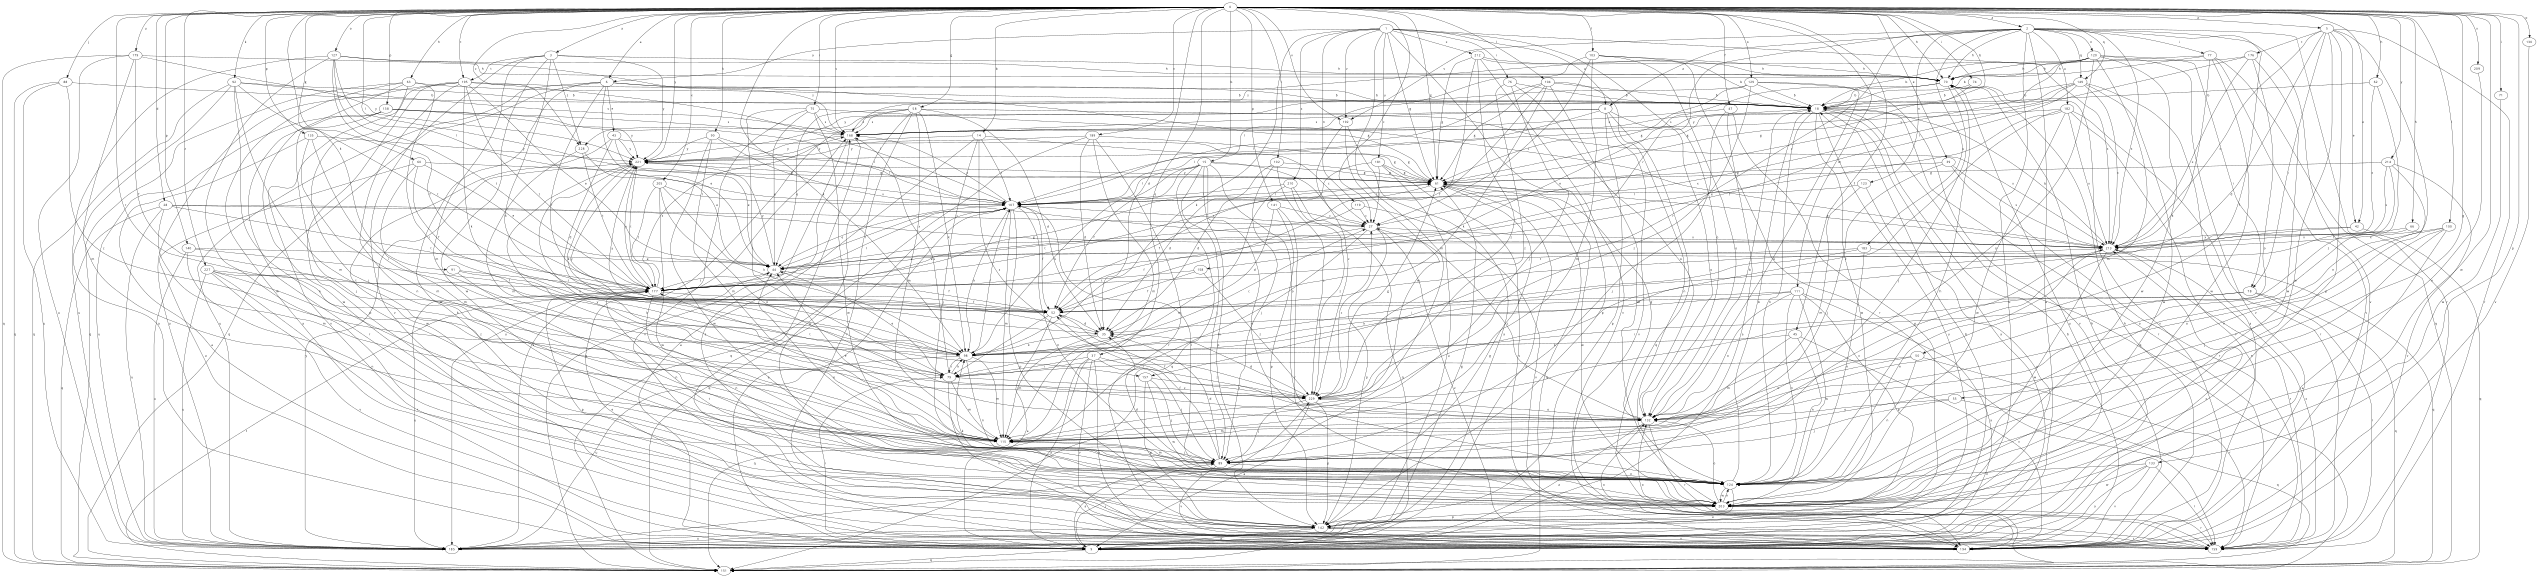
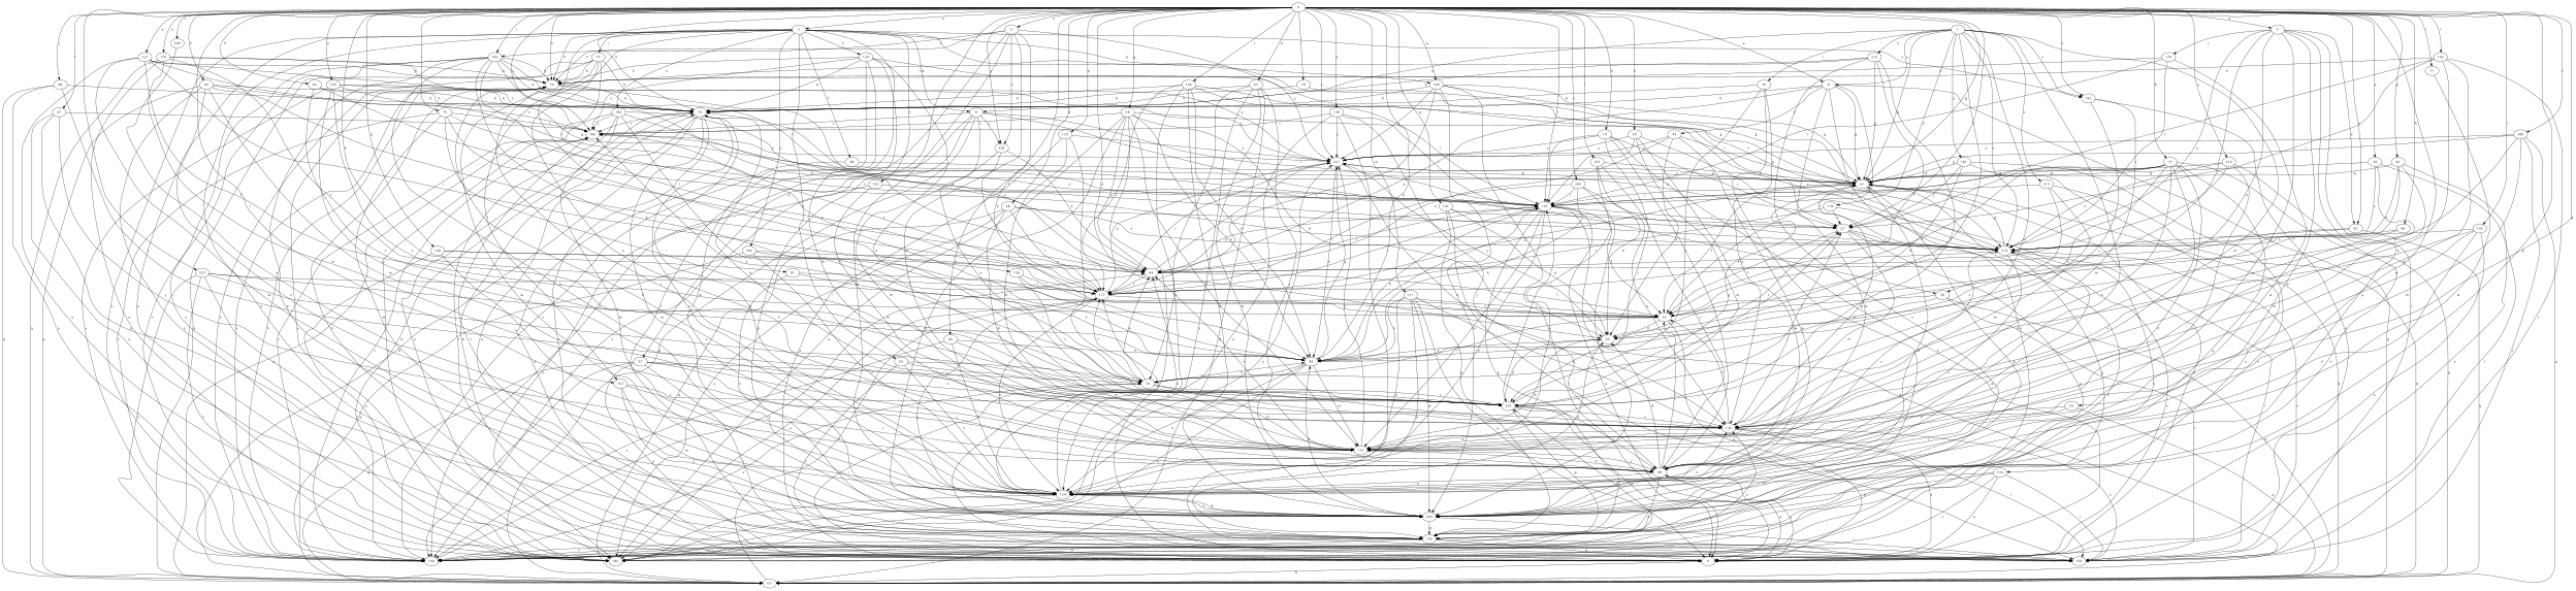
  strict digraph {
    fontname="Open Sans"
    node [fontname="Open Sans"]
    edge [fontname="Open Sans"]
    0
    2
    3
    5
    6
    14
    15
    18
    27
    28
    35
    37
    39
    42
    45
    47
    55
    58
    60
    61
    62
    63
    66
    70
    71
    74
    75
    88
    90
    91
    92
    98
    100
    102
    103
    104
    107
    111
    127
    129
-   130
    133
    135
    138
    140
    141
    149
    157
    168
    n50 [label=195]
    179
    189
    192
    203
    205
    209
    214
    221
    227
    228
    8
    213
    9
+   48
    50
    77
    120
    123
    158
    159
    182
    183
    185
    194
    115
    78
    124
    142
    176
    43
    44
    52
    151
    89
    229
    132
    177
    79
    1
    76
    119
    181
    210
    212
    0 -> 2 [label=a]
    0 -> 3 [label=a]
    0 -> 5 [label=a]
    0 -> 6 [label=a]
    0 -> 14 [label=b]
    0 -> 15 [label=b]
    0 -> 18 [label=b]
    0 -> 27 [label=c]
    0 -> 28 [label=d]
    0 -> 35 [label=d]
    0 -> 37 [label=e]
    0 -> 39 [label=e]
    0 -> 42 [label=e]
    0 -> 45 [label=f]
    0 -> 47 [label=f]
    0 -> 55 [label=g]
    0 -> 58 [label=g]
    0 -> 60 [label=g]
    0 -> 61 [label=g]
    0 -> 62 [label=h]
    0 -> 63 [label=h]
    0 -> 66 [label=h]
    0 -> 70 [label=h]
    0 -> 71 [label=i]
    0 -> 74 [label=i]
    0 -> 75 [label=i]
    0 -> 88 [label=j]
    0 -> 90 [label=k]
    0 -> 91 [label=k]
    0 -> 92 [label=k]
    0 -> 98 [label=k]
    0 -> 100 [label=l]
    0 -> 102 [label=l]
    0 -> 103 [label=l]
    0 -> 104 [label=l]
    0 -> 107 [label=l]
    0 -> 111 [label=m]
    0 -> 127 [label=o]
    0 -> 129 [label=o]
-   0 -> 130 [label=o]
    0 -> 133 [label=p]
    0 -> 135 [label=p]
    0 -> 138 [label=p]
    0 -> 140 [label=p]
    0 -> 141 [label=p]
    0 -> 149 [label=q]
    0 -> 157 [label=r]
    0 -> 168 [label=s]
    0 -> n50 [label=t]
    0 -> 179 [label=u]
    0 -> 189 [label=v]
    0 -> 192 [label=v]
    0 -> 203 [label=w]
    0 -> 205 [label=x]
    0 -> 209 [label=x]
    0 -> 214 [label=y]
    0 -> 221 [label=y]
    0 -> 227 [label=z]
    0 -> 228 [label=z]
    2 -> 70 [label=h]
    2 -> 149 [label=q]
    2 -> 157 [label=r]
    2 -> 192 [label=v]
    2 -> 8 [label=a]
    2 -> 213 [label=x]
    2 -> 9 [label=a]
+   2 -> 48 [label=f]
    2 -> 50 [label=f]
    2 -> 77 [label=i]
    2 -> 120 [label=n]
    2 -> 123 [label=n]
    2 -> 158 [label=r]
    2 -> 159 [label=r]
    2 -> 182 [label=u]
    2 -> 183 [label=u]
    2 -> 185 [label=u]
    2 -> 194 [label=v]
    3 -> 70 [label=h]
    3 -> 98 [label=k]
    3 -> n50 [label=t]
    3 -> 203 [label=w]
    3 -> 221 [label=y]
    3 -> 228 [label=z]
    3 -> 194 [label=v]
    3 -> 115 [label=m]
    5 -> 35 [label=d]
    5 -> 42 [label=e]
    5 -> 203 [label=w]
    5 -> 213 [label=x]
    5 -> 159 [label=r]
    5 -> 78 [label=i]
    5 -> 124 [label=n]
    5 -> 142 [label=p]
    5 -> 176 [label=t]
    6 -> 18 [label=b]
    6 -> 61 [label=g]
    6 -> 203 [label=w]
    6 -> 185 [label=u]
    6 -> 43 [label=e]
    6 -> 44 [label=e]
    6 -> 52 [label=f]
    6 -> 151 [label=q]
    14 -> 27 [label=c]
    14 -> 107 [label=l]
    14 -> 221 [label=y]
    14 -> 9 [label=a]
    14 -> 89 [label=j]
    14 -> 229 [label=z]
    15 -> 27 [label=c]
    15 -> 61 [label=g]
    15 -> 98 [label=k]
    15 -> 107 [label=l]
    15 -> 124 [label=n]
    15 -> 142 [label=p]
    15 -> 52 [label=f]
    15 -> 151 [label=q]
    15 -> 89 [label=j]
    15 -> 132 [label=o]
    18 -> 168 [label=s]
    18 -> 203 [label=w]
    18 -> 9 [label=a]
    18 -> 159 [label=r]
    18 -> 185 [label=u]
    18 -> 124 [label=n]
    18 -> 151 [label=q]
    27 -> 213 [label=x]
    27 -> 194 [label=v]
    27 -> 115 [label=m]
    27 -> 142 [label=p]
    27 -> 52 [label=f]
    28 -> 27 [label=c]
    28 -> 213 [label=x]
    28 -> 185 [label=u]
    28 -> 115 [label=m]
    28 -> 151 [label=q]
    28 -> 177 [label=t]
    35 -> 98 [label=k]
    35 -> 221 [label=y]
    35 -> 115 [label=m]
    37 -> 9 [label=a]
    37 -> 159 [label=r]
    37 -> 194 [label=v]
    37 -> 151 [label=q]
    37 -> 89 [label=j]
    37 -> 229 [label=z]
    37 -> 79 [label=i]
    39 -> 61 [label=g]
    39 -> 213 [label=x]
    39 -> 159 [label=r]
    39 -> 89 [label=j]
    42 -> 213 [label=x]
    42 -> 151 [label=q]
    42 -> 177 [label=t]
    45 -> 98 [label=k]
    45 -> 194 [label=v]
    45 -> 115 [label=m]
    45 -> 124 [label=n]
    47 -> 168 [label=s]
    47 -> 9 [label=a]
    47 -> 142 [label=p]
    47 -> 89 [label=j]
    55 -> 151 [label=q]
    55 -> 89 [label=j]
    55 -> 132 [label=o]
    58 -> 35 [label=d]
    58 -> 98 [label=k]
    58 -> 168 [label=s]
    58 -> 213 [label=x]
    58 -> 159 [label=r]
    58 -> 185 [label=u]
    58 -> 115 [label=m]
    58 -> 142 [label=p]
    58 -> 44 [label=e]
    60 -> 61 [label=g]
    60 -> 9 [label=a]
    60 -> 115 [label=m]
    60 -> 44 [label=e]
    60 -> 52 [label=f]
    61 -> 107 [label=l]
    61 -> 203 [label=w]
    61 -> 221 [label=y]
    61 -> 9 [label=a]
    61 -> 52 [label=f]
    61 -> 151 [label=q]
    62 -> 18 [label=b]
    62 -> 213 [label=x]
    62 -> 229 [label=z]
    63 -> 18 [label=b]
    63 -> 203 [label=w]
    63 -> 9 [label=a]
    63 -> 151 [label=q]
    63 -> 89 [label=j]
    63 -> 79 [label=i]
    66 -> 213 [label=x]
    66 -> 132 [label=o]
    70 -> 18 [label=b]
    70 -> 185 [label=u]
    70 -> 194 [label=v]
    70 -> 44 [label=e]
    70 -> 89 [label=j]
    71 -> 203 [label=w]
    74 -> 18 [label=b]
    74 -> 61 [label=g]
    75 -> 168 [label=s]
    75 -> 203 [label=w]
    75 -> 213 [label=x]
    75 -> 194 [label=v]
    75 -> 44 [label=e]
    75 -> 79 [label=i]
    88 -> 18 [label=b]
    88 -> 185 [label=u]
    88 -> 151 [label=q]
    88 -> 229 [label=z]
    90 -> 107 [label=l]
    90 -> 203 [label=w]
    90 -> 221 [label=y]
    90 -> 213 [label=x]
    90 -> 115 [label=m]
    91 -> 98 [label=k]
    91 -> 124 [label=n]
    91 -> 177 [label=t]
    92 -> 18 [label=b]
    92 -> 168 [label=s]
    92 -> 9 [label=a]
    92 -> 115 [label=m]
    92 -> 124 [label=n]
    92 -> 151 [label=q]
    92 -> 177 [label=t]
    98 -> 27 [label=c]
    98 -> 107 [label=l]
    98 -> 221 [label=y]
    98 -> 185 [label=u]
    98 -> 115 [label=m]
    98 -> 124 [label=n]
    98 -> 79 [label=i]
    100 -> 213 [label=x]
    100 -> 9 [label=a]
    100 -> 124 [label=n]
    100 -> 89 [label=j]
    100 -> 132 [label=o]
    102 -> 35 [label=d]
    102 -> 61 [label=g]
    102 -> 89 [label=j]
    102 -> 229 [label=z]
    103 -> 27 [label=c]
    103 -> 70 [label=h]
    103 -> 107 [label=l]
    103 -> 159 [label=r]
    103 -> 115 [label=m]
    103 -> 132 [label=o]
    104 -> 18 [label=b]
    104 -> 61 [label=g]
    104 -> 98 [label=k]
    104 -> 107 [label=l]
    104 -> 203 [label=w]
    104 -> 124 [label=n]
    104 -> 177 [label=t]
    107 -> 27 [label=c]
    107 -> 98 [label=k]
    107 -> 168 [label=s]
    107 -> 9 [label=a]
    107 -> 115 [label=m]
    107 -> 124 [label=n]
    107 -> 142 [label=p]
    107 -> 44 [label=e]
    107 -> 52 [label=f]
    107 -> 151 [label=q]
    111 -> 98 [label=k]
    111 -> 203 [label=w]
    111 -> 9 [label=a]
    111 -> 124 [label=n]
    111 -> 142 [label=p]
    111 -> 52 [label=f]
    111 -> 132 [label=o]
    127 -> 70 [label=h]
    127 -> 107 [label=l]
    127 -> 168 [label=s]
    127 -> 203 [label=w]
    127 -> 185 [label=u]
    127 -> 52 [label=f]
    127 -> 177 [label=t]
    129 -> 18 [label=b]
    129 -> 61 [label=g]
    129 -> 221 [label=y]
    129 -> 194 [label=v]
    129 -> 229 [label=z]
    129 -> 132 [label=o]
-   130 -> 194 [label=v]
    133 -> 203 [label=w]
    133 -> 9 [label=a]
    133 -> 159 [label=r]
    133 -> 194 [label=v]
    133 -> 124 [label=n]
    135 -> 221 [label=y]
    135 -> 9 [label=a]
    135 -> 115 [label=m]
    135 -> 79 [label=i]
    138 -> 107 [label=l]
    138 -> 168 [label=s]
    138 -> 221 [label=y]
    138 -> 159 [label=r]
    138 -> 185 [label=u]
    138 -> 89 [label=j]
    140 -> 185 [label=u]
    140 -> 124 [label=n]
    140 -> 44 [label=e]
    140 -> 52 [label=f]
    141 -> 27 [label=c]
    141 -> 35 [label=d]
    141 -> 159 [label=r]
    141 -> 142 [label=p]
    149 -> 18 [label=b]
    149 -> 61 [label=g]
    149 -> 203 [label=w]
    149 -> 221 [label=y]
    149 -> 213 [label=x]
    149 -> 9 [label=a]
    149 -> 177 [label=t]
    157 -> 203 [label=w]
    157 -> 142 [label=p]
    157 -> 89 [label=j]
    157 -> 229 [label=z]
    168 -> 221 [label=y]
    168 -> 194 [label=v]
    168 -> 151 [label=q]
    n50 -> 18 [label=b]
+   n50 -> 70 [label=h]
    n50 -> 98 [label=k]
    n50 -> 107 [label=l]
    n50 -> 185 [label=u]
    n50 -> 194 [label=v]
    n50 -> 124 [label=n]
    n50 -> 142 [label=p]
    n50 -> 44 [label=e]
    n50 -> 177 [label=t]
    179 -> 70 [label=h]
    179 -> 221 [label=y]
    179 -> 185 [label=u]
    179 -> 115 [label=m]
    179 -> 52 [label=f]
    179 -> 151 [label=q]
    189 -> 35 [label=d]
    189 -> 61 [label=g]
    189 -> 221 [label=y]
    189 -> 159 [label=r]
    189 -> 115 [label=m]
    189 -> 151 [label=q]
    192 -> 9 [label=a]
    192 -> 115 [label=m]
    192 -> 229 [label=z]
    203 -> 98 [label=k]
    203 -> 159 [label=r]
    203 -> 124 [label=n]
    203 -> 142 [label=p]
    203 -> 132 [label=o]
    203 -> 177 [label=t]
    205 -> 98 [label=k]
    205 -> 107 [label=l]
    205 -> 203 [label=w]
    205 -> 132 [label=o]
    205 -> 177 [label=t]
    209 -> 124 [label=n]
    214 -> 61 [label=g]
    214 -> 213 [label=x]
    214 -> 194 [label=v]
    214 -> 124 [label=n]
    214 -> 52 [label=f]
    221 -> 61 [label=g]
    221 -> 98 [label=k]
    221 -> 132 [label=o]
    221 -> 177 [label=t]
    227 -> 98 [label=k]
    227 -> 159 [label=r]
    227 -> 185 [label=u]
    227 -> 194 [label=v]
    227 -> 229 [label=z]
    227 -> 177 [label=t]
    228 -> 115 [label=m]
    228 -> 44 [label=e]
    228 -> 177 [label=t]
    8 -> 107 [label=l]
    8 -> 168 [label=s]
    8 -> 228 [label=z]
    8 -> 194 [label=v]
-   120 -> 78 [label=i]
+   8 -> 78 [label=i]
    8 -> 142 [label=p]
    8 -> 151 [label=q]
    8 -> 132 [label=o]
    213 -> 18 [label=b]
    213 -> 61 [label=g]
    213 -> 203 [label=w]
    213 -> 159 [label=r]
    213 -> 124 [label=n]
    213 -> 44 [label=e]
    9 -> 18 [label=b]
    9 -> 70 [label=h]
    9 -> 213 [label=x]
    9 -> 151 [label=q]
    9 -> 89 [label=j]
    9 -> 79 [label=i]
+   48 -> 61 [label=g]
+   48 -> 9 [label=a]
    50 -> 159 [label=r]
    50 -> 124 [label=n]
    50 -> 132 [label=o]
    50 -> 79 [label=i]
    77 -> 18 [label=b]
    77 -> 70 [label=h]
    77 -> 98 [label=k]
    77 -> 203 [label=w]
    77 -> 194 [label=v]
    77 -> 151 [label=q]
    120 -> 18 [label=b]
    120 -> 27 [label=c]
    120 -> 70 [label=h]
    120 -> 168 [label=s]
    120 -> 203 [label=w]
    120 -> 194 [label=v]
    120 -> 115 [label=m]
    120 -> 132 [label=o]
    123 -> 107 [label=l]
    123 -> 185 [label=u]
    123 -> 115 [label=m]
    158 -> 52 [label=f]
    158 -> 229 [label=z]
    158 -> 177 [label=t]
    159 -> 213 [label=x]
    159 -> 132 [label=o]
    182 -> 168 [label=s]
    182 -> 203 [label=w]
    182 -> 213 [label=x]
    182 -> 159 [label=r]
    182 -> 194 [label=v]
    182 -> 44 [label=e]
    182 -> 229 [label=z]
    183 -> 124 [label=n]
    183 -> 44 [label=e]
    183 -> 151 [label=q]
    183 -> 79 [label=i]
    185 -> 61 [label=g]
    185 -> 168 [label=s]
    185 -> 221 [label=y]
    185 -> 229 [label=z]
    194 -> 18 [label=b]
    194 -> 70 [label=h]
    194 -> 44 [label=e]
    194 -> 132 [label=o]
    115 -> 221 [label=y]
    115 -> 44 [label=e]
    115 -> 89 [label=j]
    78 -> 159 [label=r]
    78 -> 52 [label=f]
    78 -> 151 [label=q]
    78 -> 79 [label=i]
    124 -> 18 [label=b]
    124 -> 35 [label=d]
    124 -> 70 [label=h]
    124 -> 107 [label=l]
    124 -> 203 [label=w]
    124 -> 185 [label=u]
    124 -> 44 [label=e]
    142 -> 61 [label=g]
    142 -> 168 [label=s]
    142 -> 9 [label=a]
    142 -> 159 [label=r]
    142 -> 185 [label=u]
    142 -> 194 [label=v]
    176 -> 70 [label=h]
    176 -> 107 [label=l]
    176 -> 203 [label=w]
    176 -> 213 [label=x]
-   176 -> 132 [label=o]
+   77 -> 132 [label=o]
    43 -> 35 [label=d]
    43 -> 61 [label=g]
    43 -> 203 [label=w]
    43 -> 221 [label=y]
    43 -> 44 [label=e]
    44 -> 107 [label=l]
    44 -> 221 [label=y]
    44 -> 52 [label=f]
    44 -> 177 [label=t]
    52 -> 35 [label=d]
    52 -> 9 [label=a]
    52 -> 79 [label=i]
    151 -> 177 [label=t]
    89 -> 35 [label=d]
    89 -> 213 [label=x]
    89 -> 9 [label=a]
    89 -> 194 [label=v]
    89 -> 115 [label=m]
    89 -> 124 [label=n]
    89 -> 52 [label=f]
    229 -> 27 [label=c]
    229 -> 35 [label=d]
    229 -> 61 [label=g]
    229 -> 9 [label=a]
    229 -> 142 [label=p]
    229 -> 89 [label=j]
    229 -> 132 [label=o]
    132 -> 18 [label=b]
    132 -> 27 [label=c]
    132 -> 61 [label=g]
    132 -> 9 [label=a]
    132 -> 159 [label=r]
    132 -> 115 [label=m]
    132 -> 52 [label=f]
    177 -> 61 [label=g]
    177 -> 107 [label=l]
    177 -> 168 [label=s]
    177 -> 221 [label=y]
    177 -> 185 [label=u]
    177 -> 124 [label=n]
    177 -> 142 [label=p]
    177 -> 52 [label=f]
    79 -> 98 [label=k]
    79 -> 168 [label=s]
    79 -> 194 [label=v]
    79 -> 115 [label=m]
    79 -> 44 [label=e]
    79 -> 229 [label=z]
    79 -> 177 [label=t]
    1 -> 6 [label=a]
    1 -> 61 [label=g]
    1 -> 98 [label=k]
    1 -> 192 [label=v]
    1 -> 8 [label=a]
    1 -> 213 [label=x]
    1 -> 115 [label=m]
    1 -> 89 [label=j]
    1 -> 132 [label=o]
    1 -> 76 [label=i]
    1 -> 119 [label=n]
    1 -> 181 [label=u]
    1 -> 210 [label=x]
    1 -> 212 [label=x]
    76 -> 18 [label=b]
    76 -> 142 [label=p]
    76 -> 229 [label=z]
    76 -> 132 [label=o]
    119 -> 27 [label=c]
    119 -> 194 [label=v]
    119 -> 177 [label=t]
    181 -> 27 [label=c]
    181 -> 35 [label=d]
    181 -> 61 [label=g]
    181 -> 185 [label=u]
    181 -> 194 [label=v]
    210 -> 107 [label=l]
    210 -> 115 [label=m]
    210 -> 151 [label=q]
    210 -> 229 [label=z]
    212 -> 18 [label=b]
    212 -> 61 [label=g]
    212 -> 70 [label=h]
    212 -> 194 [label=v]
    212 -> 52 [label=f]
    212 -> 229 [label=z]
  }
